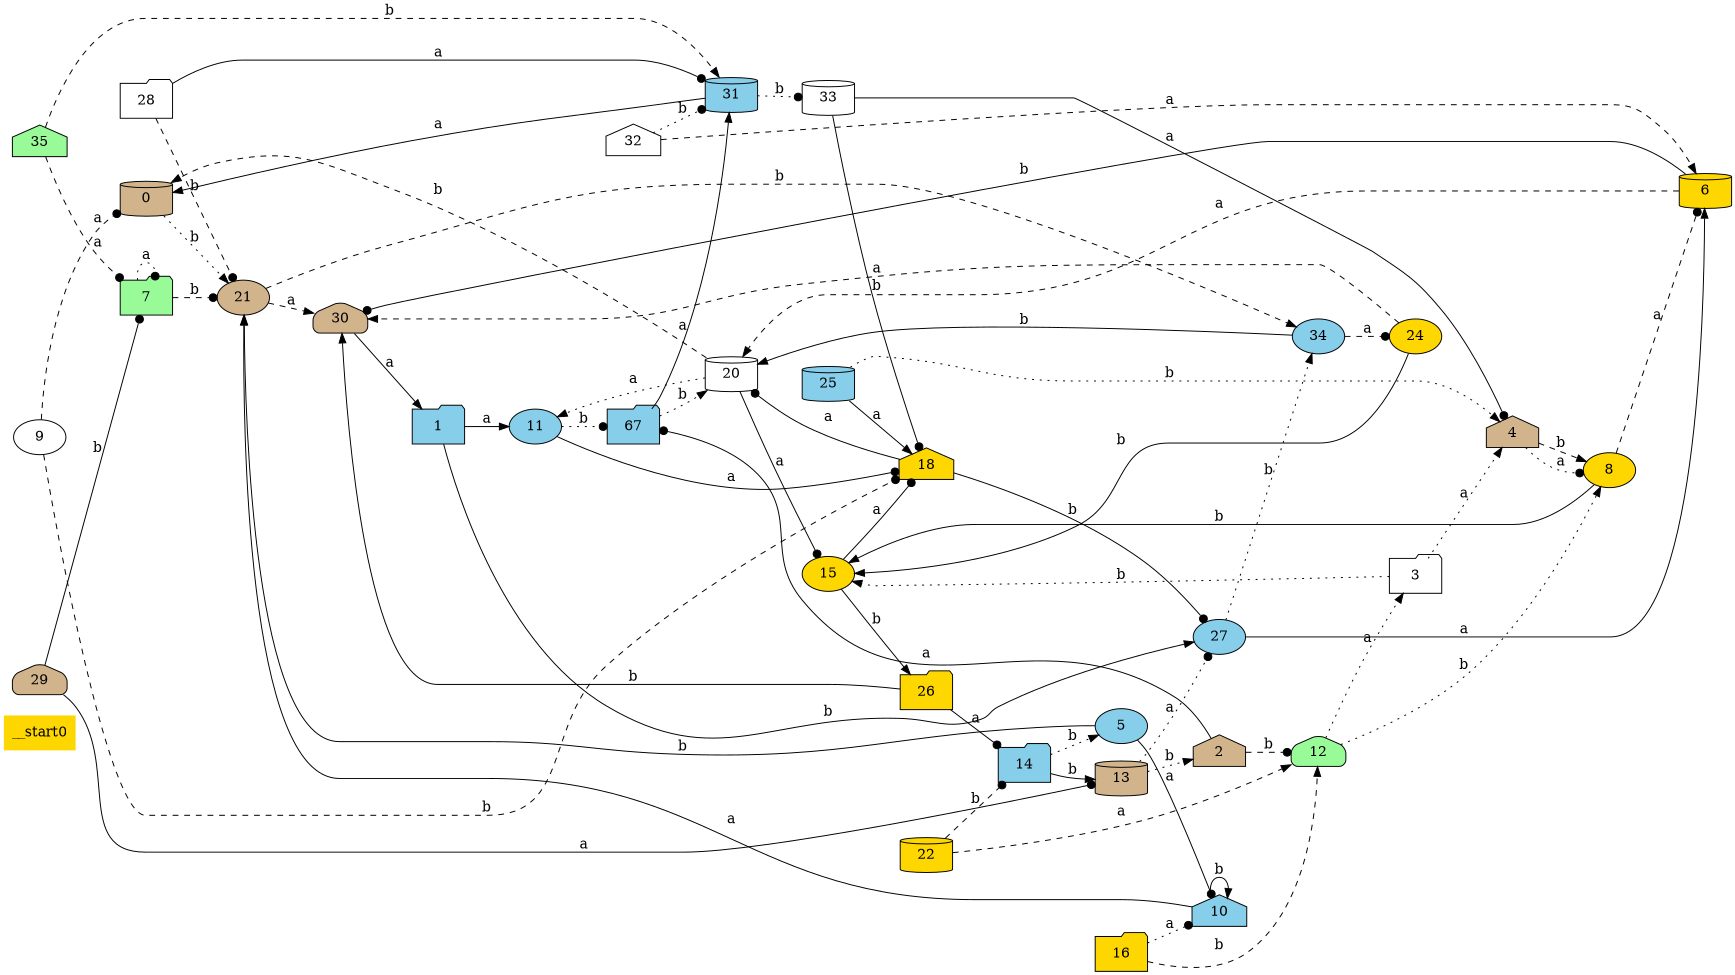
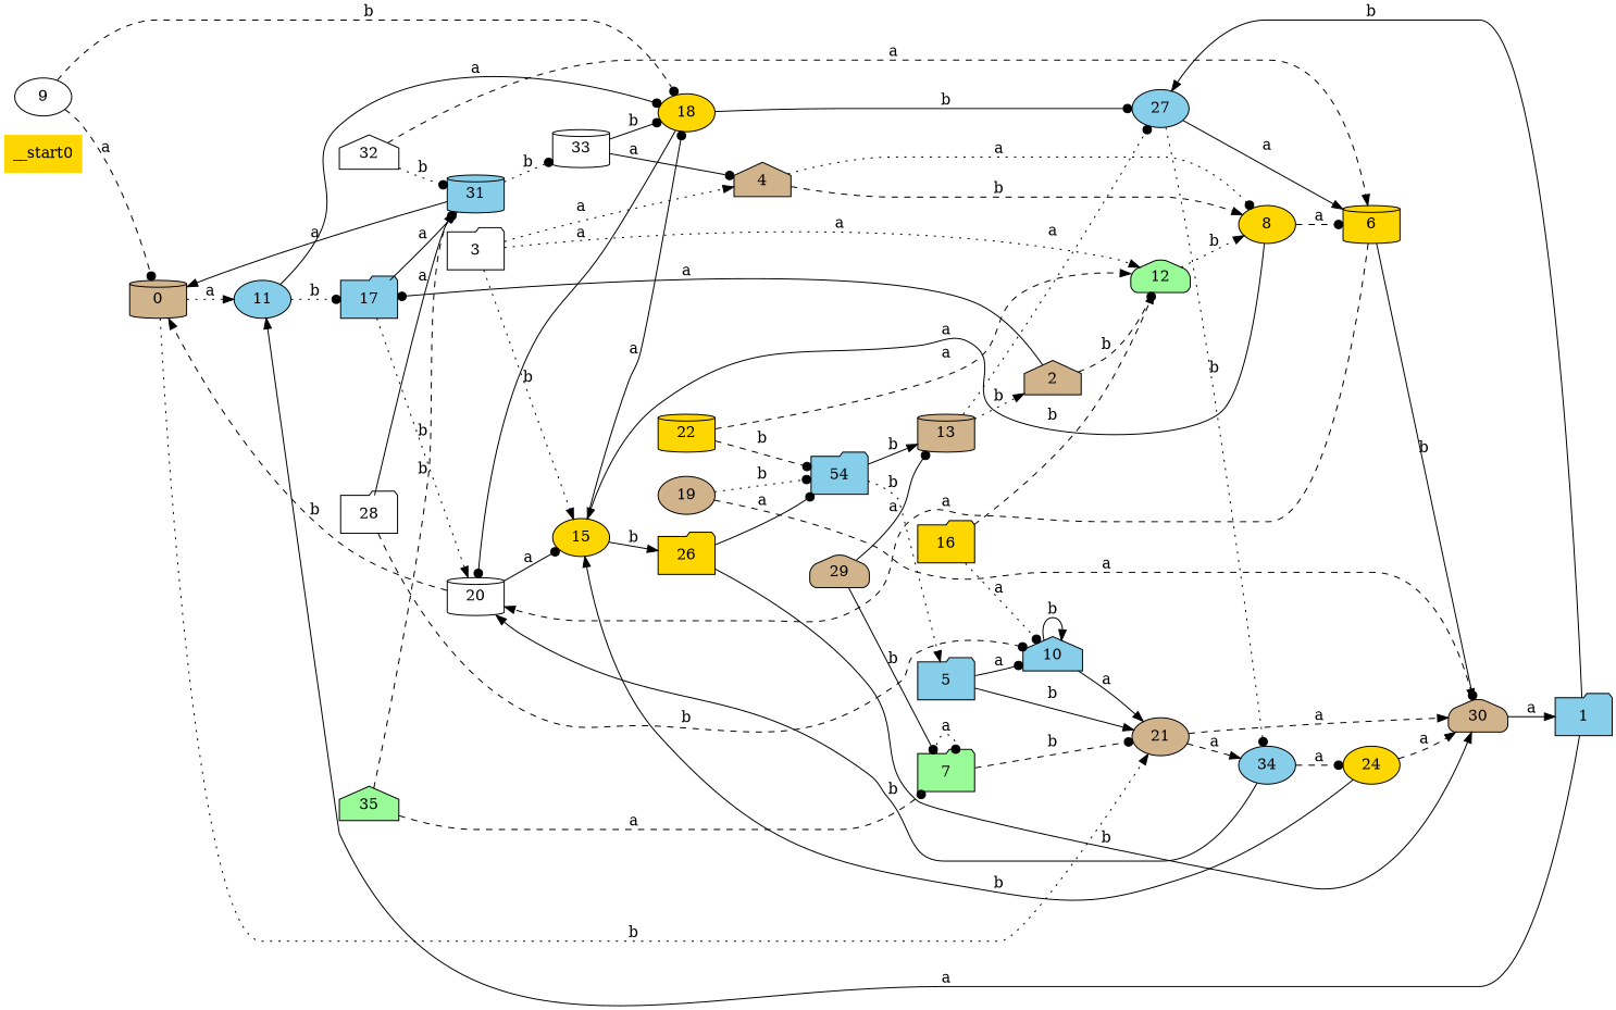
  digraph {
    rankdir=LR
    node [fillcolor=skyblue shape=ellipse style=filled color=black]
    edge [arrowhead=normal style=solid]
    __start0 [fillcolor=gold shape=none color=""]
    n2 [fillcolor=tan label=0 shape=cylinder style="rounded,filled"]
    n3 [label=11]
    n4 [fillcolor=tan label=21 style="rounded,filled"]
-   n5 [label=67 shape=folder]
-   n6 [fillcolor=gold label=18 shape=house]
+   n5 [label=17 shape=folder]
+   n6 [fillcolor=gold label=18]
    n7 [fillcolor=tan label=30 shape=house style="rounded,filled"]
    n8 [label=34]
    n9 [label=1 shape=folder style="rounded,filled"]
    n10 [label=27 style="rounded,filled"]
    n11 [fillcolor=gold label=6 shape=cylinder]
    n12 [fillcolor=tan label=2 shape=house]
    n13 [fillcolor=palegreen label=12 shape=house style="rounded,filled"]
    n14 [fillcolor=white label=3 shape=folder style="rounded,filled"]
    n15 [fillcolor=gold label=8 style="rounded,filled"]
    n16 [fillcolor=white label=20 shape=cylinder]
    n17 [label=31 shape=cylinder]
    n18 [fillcolor=tan label=4 shape=house]
    n19 [fillcolor=gold label=15 style="rounded,filled"]
    n20 [fillcolor=gold label=26 shape=folder]
-   n21 [label=5]
+   n21 [label=5 shape=folder]
    n22 [label=10 shape=house]
    n23 [fillcolor=palegreen label=7 shape=folder style="rounded,filled"]
    n24 [fillcolor=white label=9 style="rounded,filled"]
    n25 [fillcolor=tan label=13 shape=cylinder]
-   n26 [label=14 shape=folder]
+   n26 [label=54 shape=folder]
    n27 [fillcolor=gold label=16 shape=folder style="rounded,filled"]
    n28 [fillcolor=white label=33 shape=cylinder]
+   n29 [fillcolor=tan label=19]
    n30 [fillcolor=gold label=24]
    n31 [fillcolor=gold label=22 shape=cylinder style="rounded,filled"]
-   n32 [label=25 shape=cylinder]
    n33 [fillcolor=white label=28 shape=folder]
    n34 [fillcolor=tan label=29 shape=house style="rounded,filled"]
    n35 [fillcolor=white label=32 shape=house]
    n36 [fillcolor=palegreen label=35 shape=house]
-   n16 -> n3 [label=a style=dotted]
+   n2 -> n3 [label=a style=dotted]
    n2 -> n4 [label=b style=dotted]
    n3 -> n5 [arrowhead=dot label=b style=dotted]
    n3 -> n6 [arrowhead=dot label=a]
    n4 -> n7 [label=a style=dashed]
-   n4 -> n8 [label=b style=dashed]
+   n4 -> n8 [label=a style=dashed]
    n5 -> n16 [label=b style=dotted]
    n5 -> n17 [label=a]
    n6 -> n10 [arrowhead=dot label=b]
    n6 -> n16 [arrowhead=dot label=a]
    n7 -> n9 [label=a]
    n8 -> n16 [label=b]
    n8 -> n30 [arrowhead=dot label=a style=dashed]
    n9 -> n3 [label=a]
    n9 -> n10 [label=b]
-   n10 -> n8 [label=b style=dotted]
+   n10 -> n8 [arrowhead=dot label=b style=dotted]
    n10 -> n11 [label=a]
    n11 -> n7 [arrowhead=dot label=b]
    n11 -> n16 [label=a style=dashed]
    n12 -> n5 [arrowhead=dot label=a]
    n12 -> n13 [arrowhead=dot label=b style=dashed]
-   n13 -> n14 [label=a style=dotted]
+   n14 -> n13 [label=a style=dotted]
    n13 -> n15 [label=b style=dotted]
    n14 -> n18 [label=a style=dotted]
    n14 -> n19 [label=b style=dotted]
    n15 -> n11 [arrowhead=dot label=a style=dashed]
-   n15 -> n19 [label=b]
+   n15 -> n19 [label=a]
    n16 -> n2 [label=b style=dashed]
    n16 -> n19 [arrowhead=dot label=a]
    n17 -> n2 [label=a]
    n17 -> n28 [arrowhead=dot label=b style=dotted]
    n18 -> n15 [arrowhead=dot label=a style=dotted]
    n18 -> n15 [label=b style=dashed]
    n19 -> n6 [arrowhead=dot label=a]
    n19 -> n20 [label=b]
    n20 -> n7 [label=b]
    n20 -> n26 [arrowhead=dot label=a]
    n21 -> n4 [label=b]
    n21 -> n22 [arrowhead=dot label=a]
    n22 -> n4 [label=a]
    n22 -> n22 [label=b]
    n23 -> n4 [arrowhead=dot label=b style=dashed]
    n23 -> n23 [arrowhead=dot label=a style=dotted]
    n24 -> n2 [arrowhead=dot label=a style=dashed]
    n24 -> n6 [arrowhead=dot label=b style=dashed]
    n25 -> n10 [arrowhead=dot label=a style=dotted]
    n25 -> n12 [label=b style=dotted]
    n26 -> n21 [label=b style=dotted]
    n26 -> n25 [label=b]
    n27 -> n13 [label=b style=dashed]
    n27 -> n22 [arrowhead=dot label=a style=dotted]
    n28 -> n6 [arrowhead=dot label=b]
    n28 -> n18 [arrowhead=dot label=a]
+   n29 -> n7 [label=a style=dashed]
+   n29 -> n26 [arrowhead=dot label=b style=dotted]
    n30 -> n7 [label=a style=dashed]
    n30 -> n19 [label=b]
    n31 -> n13 [label=a style=dashed]
    n31 -> n26 [arrowhead=dot label=b style=dashed]
-   n32 -> n6 [label=a]
-   n32 -> n18 [label=b style=dotted]
-   n33 -> n4 [arrowhead=dot label=b style=dashed]
+   n33 -> n22 [arrowhead=dot label=b style=dashed]
    n33 -> n17 [arrowhead=dot label=a]
    n34 -> n23 [arrowhead=dot label=b]
    n34 -> n25 [arrowhead=dot label=a]
    n35 -> n11 [label=a style=dashed]
    n35 -> n17 [arrowhead=dot label=b style=dotted]
    n36 -> n17 [label=b style=dashed]
    n36 -> n23 [arrowhead=dot label=a style=dashed]
  }
